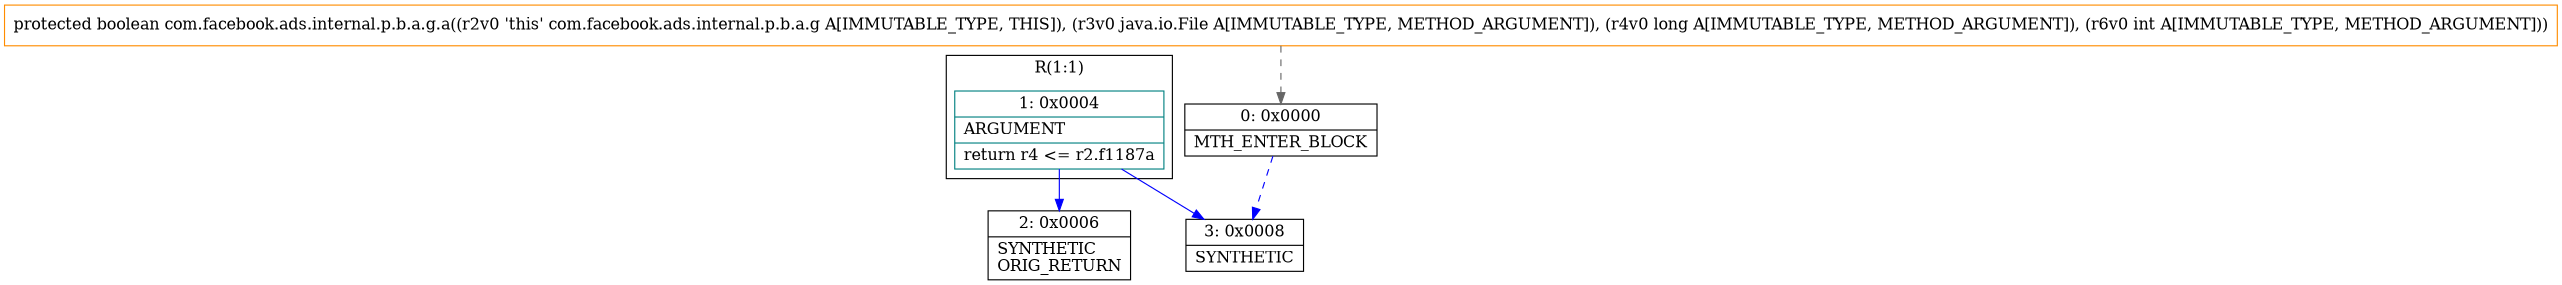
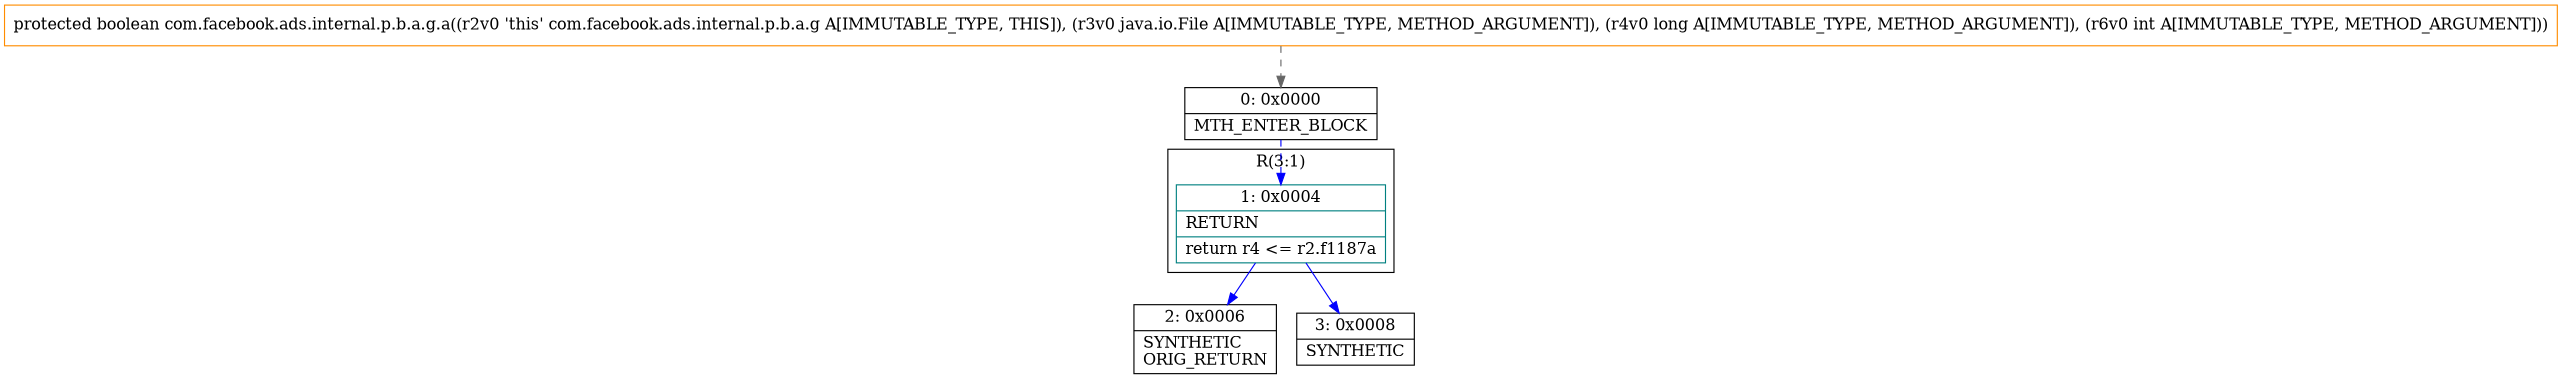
  digraph {
    node [color=black shape=record]
    edge [color=blue style=solid]
-   n1 [color=teal label="{1\:\ 0x0004|ARGUMENT\l|return r4 \<= r2.f1187a\l}"]
+   n1 [color=teal label="{1\:\ 0x0004|RETURN\l|return r4 \<= r2.f1187a\l}"]
    n2 [label="{2\:\ 0x0006|SYNTHETIC\lORIG_RETURN\l}"]
    n3 [label="{3\:\ 0x0008|SYNTHETIC\l}"]
    n4 [label="{0\:\ 0x0000|MTH_ENTER_BLOCK\l}"]
    n5 [color=darkorange label="{protected boolean com.facebook.ads.internal.p.b.a.g.a((r2v0 'this' com.facebook.ads.internal.p.b.a.g A[IMMUTABLE_TYPE, THIS]), (r3v0 java.io.File A[IMMUTABLE_TYPE, METHOD_ARGUMENT]), (r4v0 long A[IMMUTABLE_TYPE, METHOD_ARGUMENT]), (r6v0 int A[IMMUTABLE_TYPE, METHOD_ARGUMENT])) }"]
    subgraph cluster_1 {
-     label="R(1:1)"
+     label="R(3:1)"
      n1
    }
    n1 -> n2
    n1 -> n3
-   n4 -> n3 [style=dashed]
+   n4 -> n1 [style=dashed]
    n5 -> n4 [color=gray40 style=dashed]
  }
